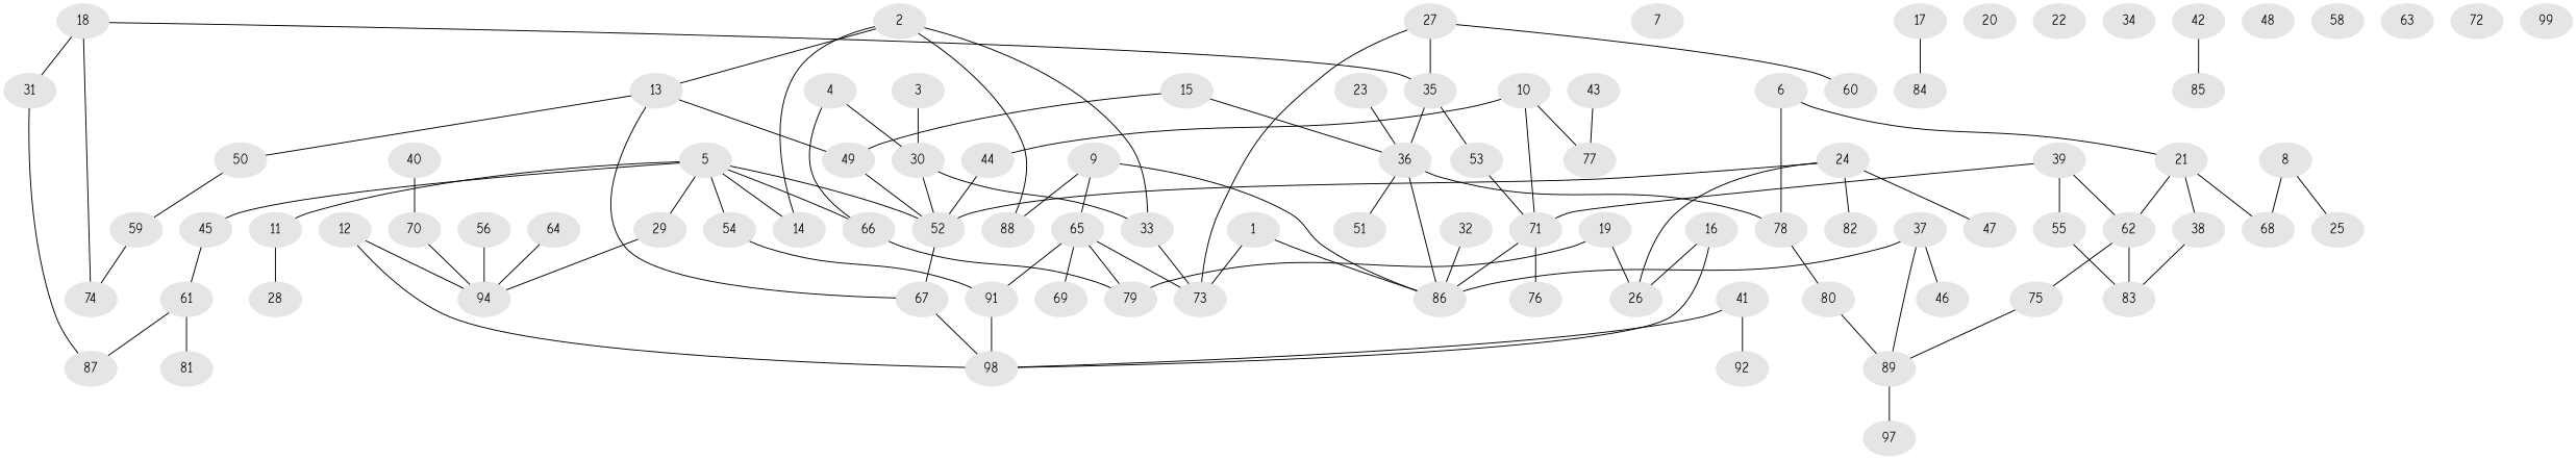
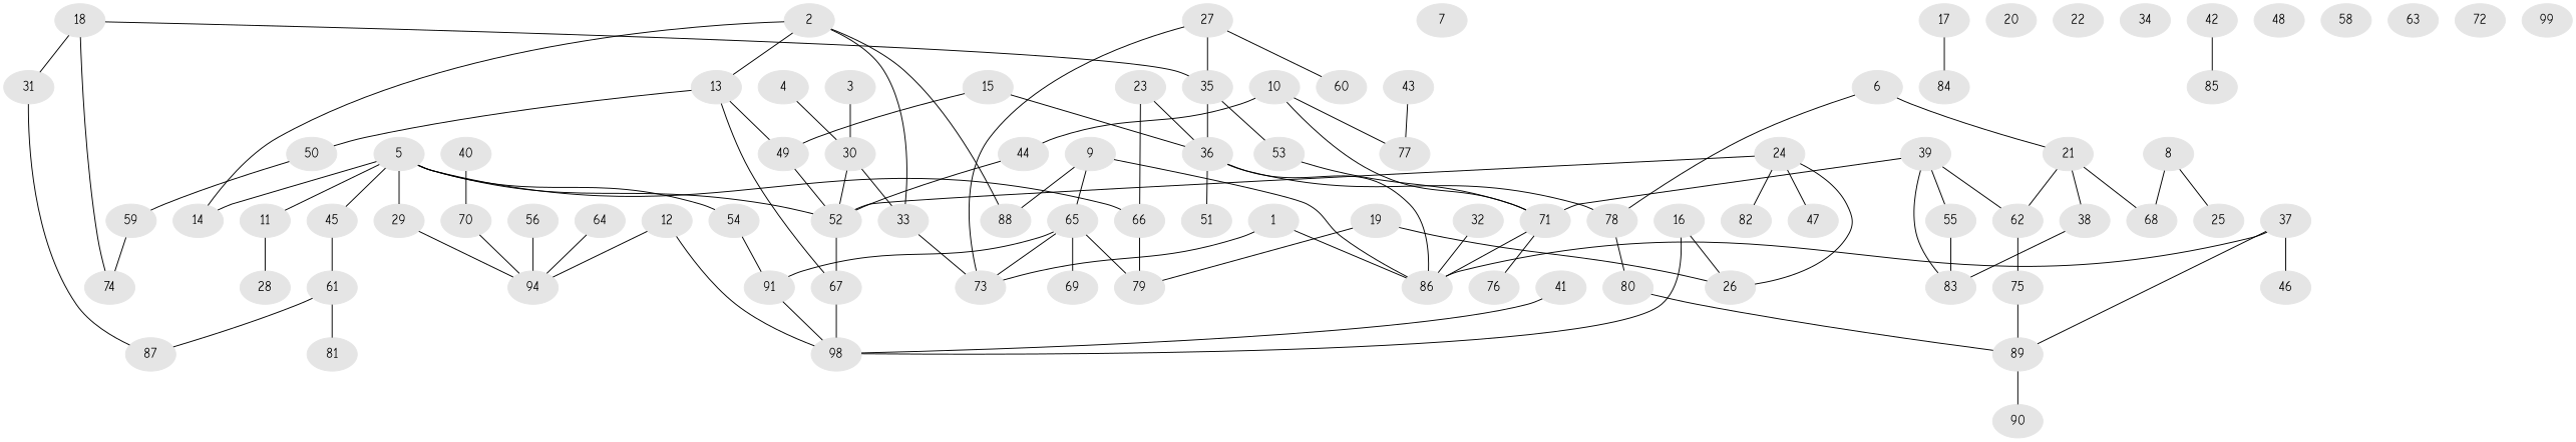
  graph {
    fontname="Comic Neue"
    node [color=gray90 fontname="Comic Neue" style=filled]
    edge [fontname="Comic Neue"]
    1
    73
    86
    2
    13
    14
    33
    88
    49
    50
    67
    3
    30
    52
    4
    5
    11
    29
    45
    54
    66
    28
    94
    61
    91
    79
    6
    21
    78
    68
    38
    62
    80
    7
    8
    25
    9
    65
    69
    10
    44
    71
    77
    76
    n45 [label=98]
    12
    59
    15
    36
    51
    16
    26
    24
    47
    82
    17
    84
    18
    31
    35
    74
    87
    53
    19
    20
    83
    75
    22
    23
    27
    60
    32
    34
    37
    46
    89
-   90 [label=97]
+   90
    39
    55
    40
    70
    41
-   92
    42
    85
    43
    81
    48
    56
    58
    63
    64
    72
    n94 [label=99]
    1 -- 73
    1 -- 86
    2 -- 13
    2 -- 14
    2 -- 33
    2 -- 88
    13 -- 49
    13 -- 50
    13 -- 67
    33 -- 73
    49 -- 52
    50 -- 59
    67 -- n45
    3 -- 30
    30 -- 33
    30 -- 52
    52 -- 67
    4 -- 30
    5 -- 14
    5 -- 52
    5 -- 11
    5 -- 29
    5 -- 45
    5 -- 54
    5 -- 66
    11 -- 28
    29 -- 94
    45 -- 61
    54 -- 91
    66 -- 79
    61 -- 87
    61 -- 81
    91 -- n45
    6 -- 21
    6 -- 78
    21 -- 68
    21 -- 38
    21 -- 62
    78 -- 80
    38 -- 83
-   62 -- 83
+   39 -- 83
    62 -- 75
    80 -- 89
    8 -- 68
    8 -- 25
    9 -- 86
    9 -- 88
    9 -- 65
    65 -- 73
    65 -- 91
    65 -- 79
    65 -- 69
    10 -- 44
    10 -- 71
    10 -- 77
    44 -- 52
    71 -- 86
    71 -- 76
    12 -- 94
    12 -- n45
    59 -- 74
    15 -- 49
    15 -- 36
    36 -- 86
    36 -- 78
    36 -- 51
    16 -- n45
    16 -- 26
    24 -- 52
    24 -- 26
    24 -- 47
    24 -- 82
    17 -- 84
    18 -- 31
    18 -- 35
    18 -- 74
    31 -- 87
    35 -- 36
    35 -- 53
    53 -- 71
    19 -- 79
    19 -- 26
    75 -- 89
-   4 -- 66
+   23 -- 66
    23 -- 36
    27 -- 73
    27 -- 35
    27 -- 60
    32 -- 86
    37 -- 86
    37 -- 46
    37 -- 89
    89 -- 90
    39 -- 62
    39 -- 71
    39 -- 55
    55 -- 83
    40 -- 70
    70 -- 94
    41 -- n45
-   41 -- 92
    42 -- 85
    43 -- 77
    56 -- 94
    64 -- 94
  }
